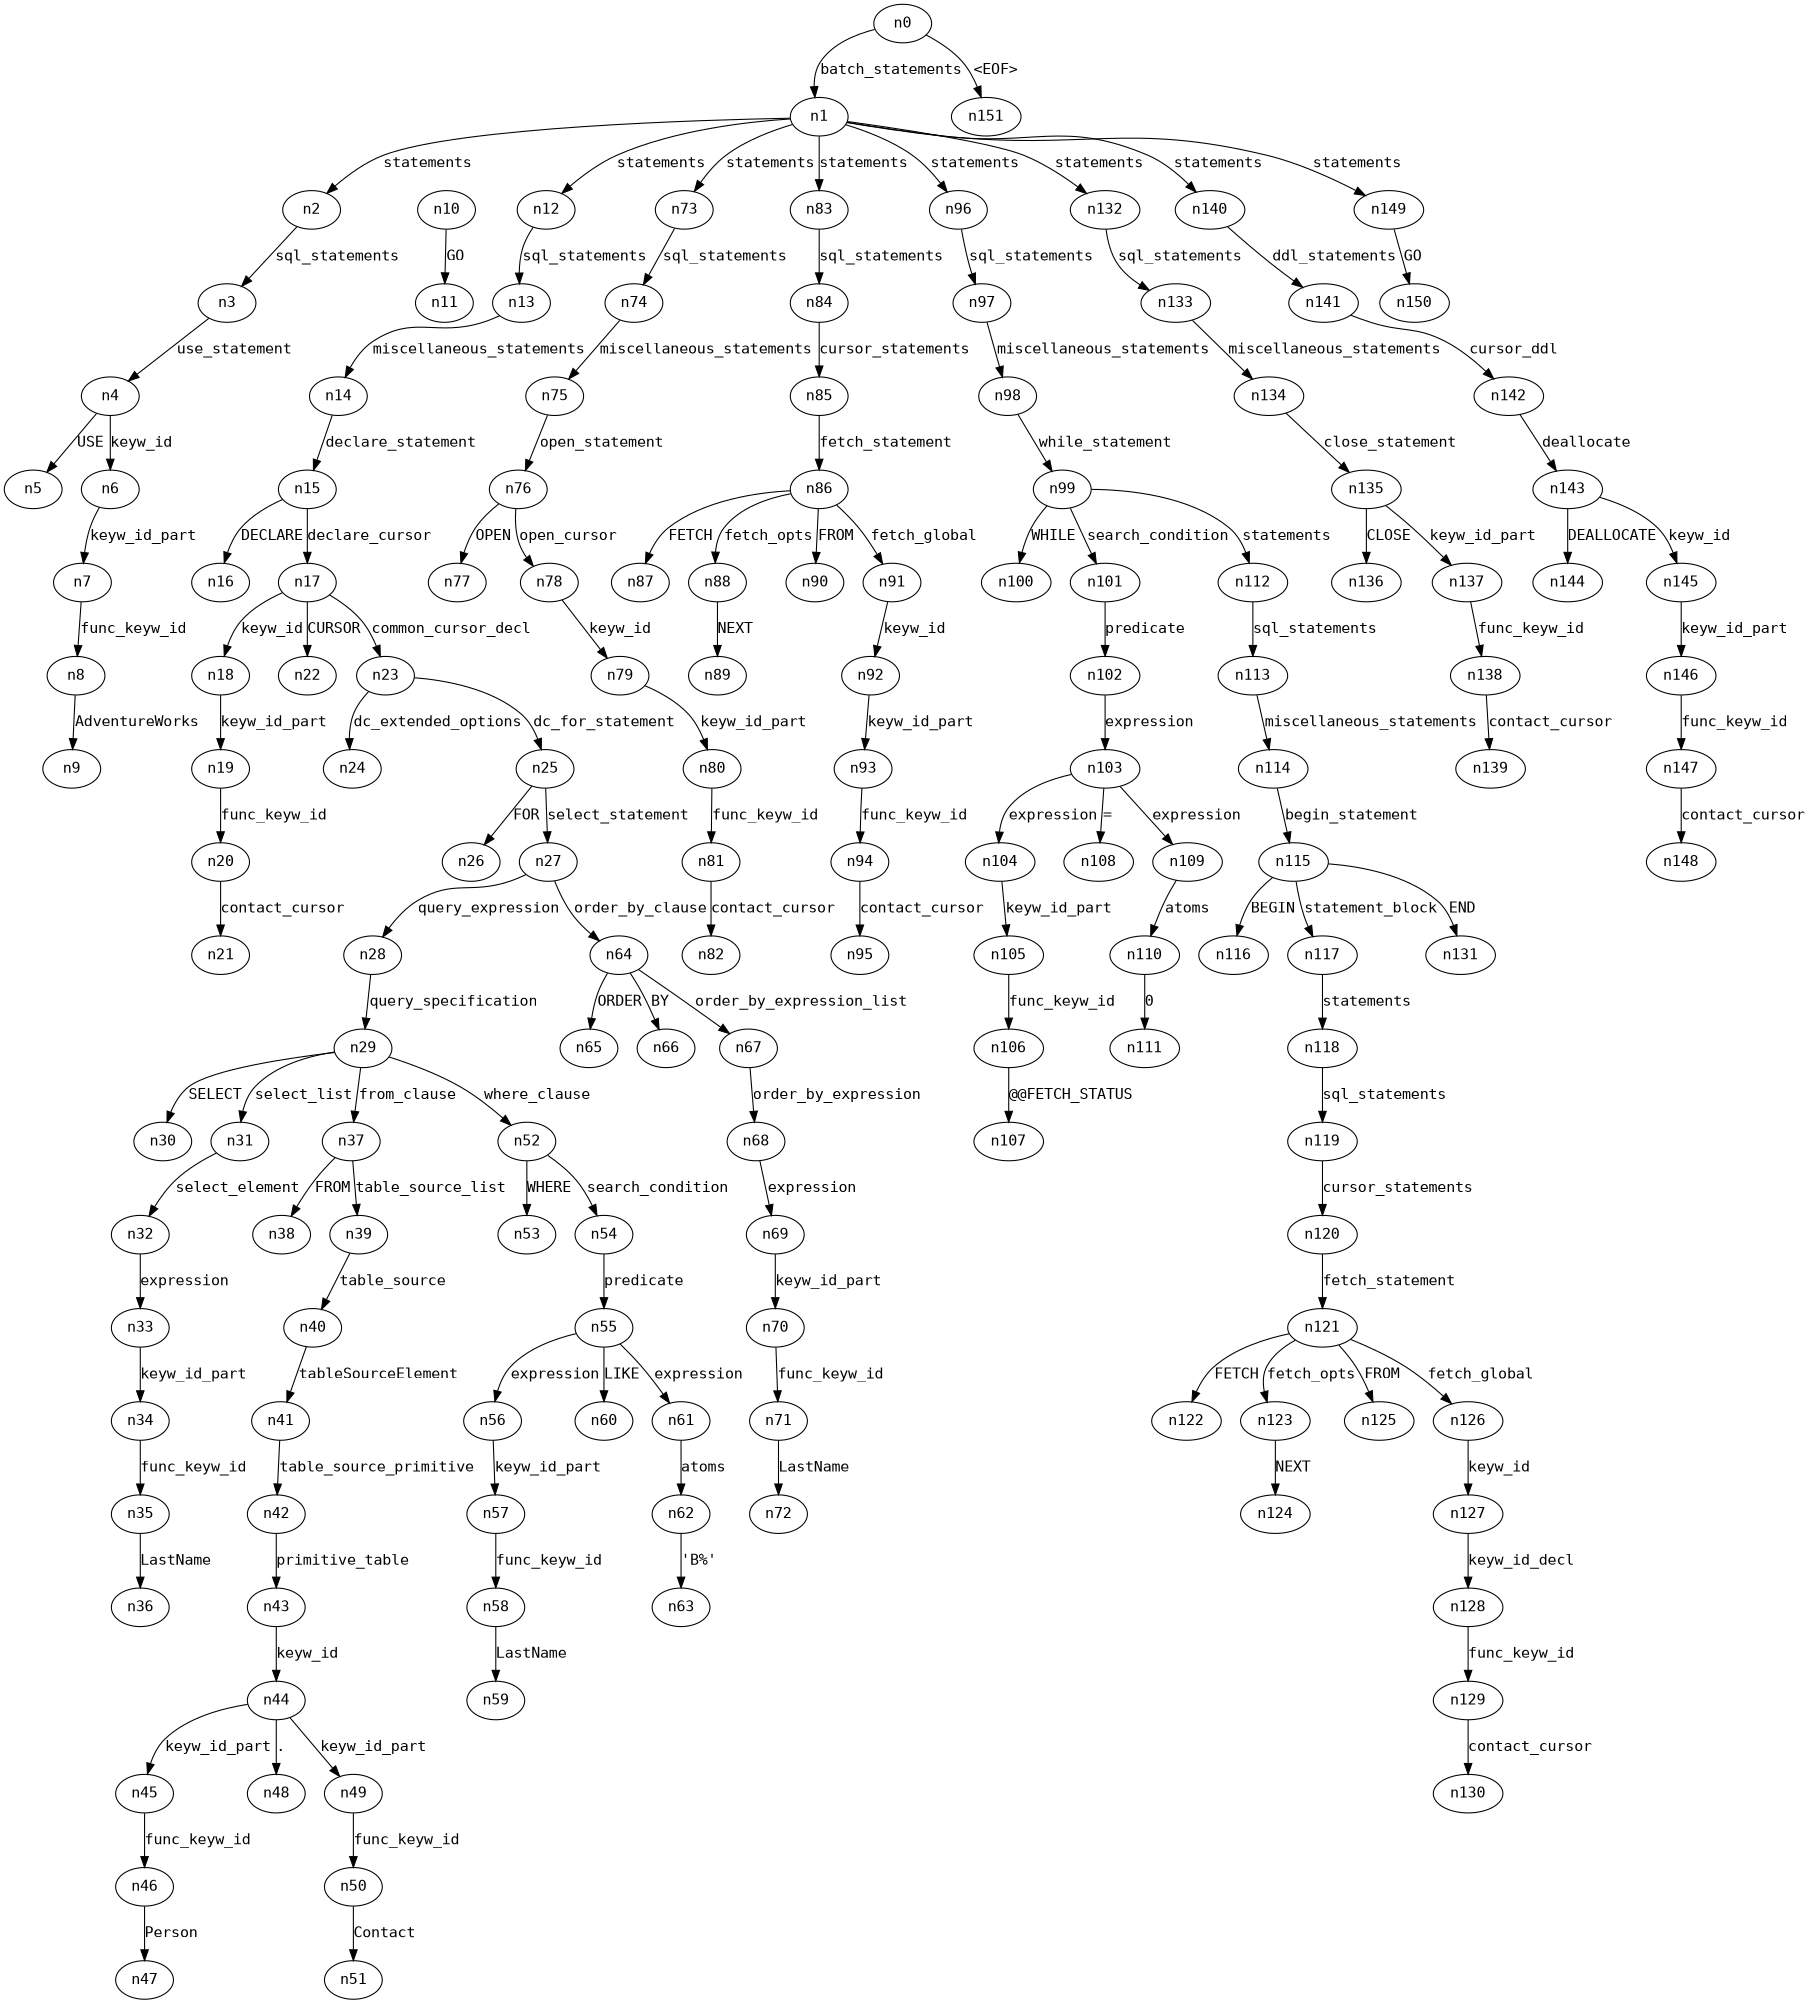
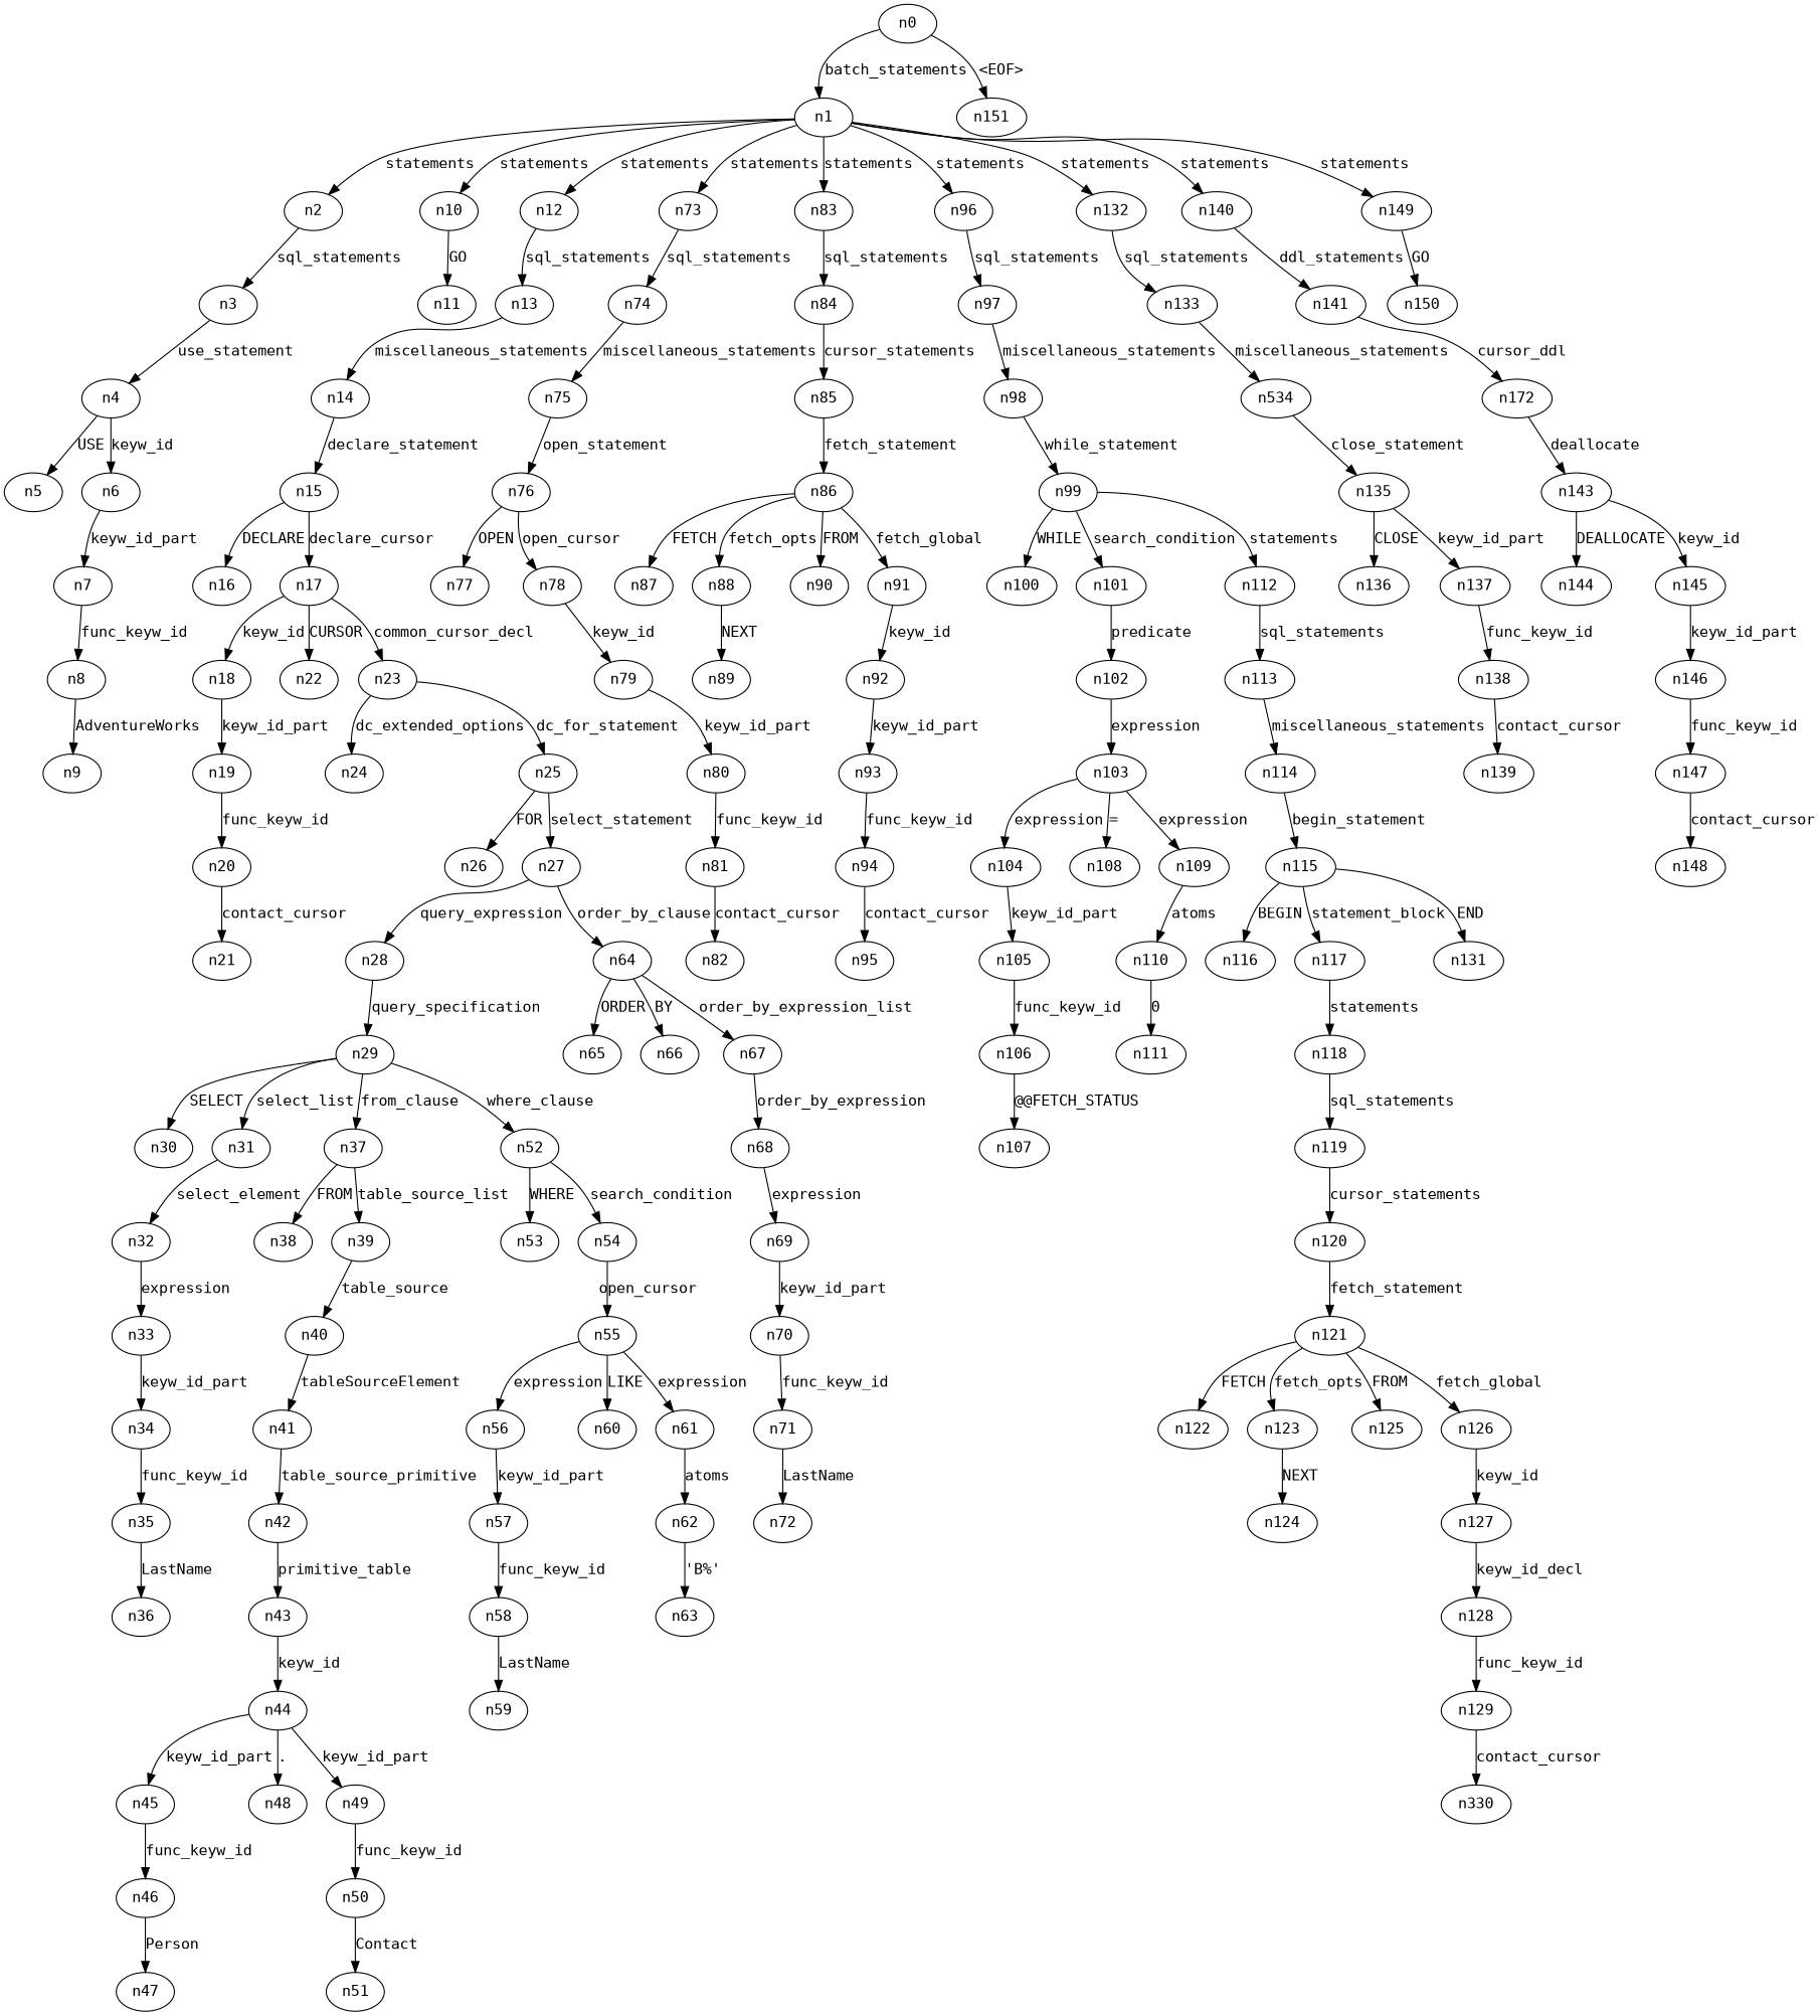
  digraph {
    fontname="DejaVu Sans Mono"
    node [fontname="DejaVu Sans Mono"]
    edge [fontname="DejaVu Sans Mono"]
    n0
    n1
    n151
    n2
    n10
    n12
    n73
    n83
    n96
    n132
    n140
    n149
    n3
    n11
    n13
    n74
    n84
    n97
    n133
    n141
    n150
    n4
    n5
    n6
    n7
    n8
    n9
    n14
    n15
    n16
    n17
    n18
    n22
    n23
    n19
    n24
    n25
    n20
    n21
    n26
    n27
    n28
    n64
    n29
    n65
    n66
    n67
    n30
    n31
    n37
    n52
    n32
    n38
    n39
    n53
    n54
    n33
    n34
    n35
    n36
    n40
    n41
    n42
    n43
    n44
    n45
    n48
    n49
    n46
    n50
    n47
    n51
    n55
    n56
    n60
    n61
    n57
    n62
    n58
    n59
    n63
    n68
    n69
    n70
    n71
    n72
    n75
    n76
    n77
    n78
    n79
    n80
    n81
    n82
    n85
    n86
    n87
    n88
    n90
    n91
    n89
    n92
    n93
    n94
    n95
    n98
    n99
    n100
    n101
    n112
    n102
    n113
    n103
    n104
    n108
    n109
    n105
    n110
    n106
    n107
    n111
    n114
    n115
    n116
    n117
    n131
    n118
    n119
    n120
    n121
    n122
    n123
    n125
    n126
    n124
    n127
    n128
    n129
-   n130
-   n134
+   n130 [label=n330]
+   n134 [label=n534]
    n135
    n136
    n137
    n138
    n139
-   n142
+   n142 [label=n172]
    n143
    n144
    n145
    n146
    n147
    n148
    n0 -> n1 [label=batch_statements]
    n0 -> n151 [label="<EOF>"]
    n1 -> n2 [label=statements]
+   n1 -> n10 [label=statements]
    n1 -> n12 [label=statements]
    n1 -> n73 [label=statements]
    n1 -> n83 [label=statements]
    n1 -> n96 [label=statements]
    n1 -> n132 [label=statements]
    n1 -> n140 [label=statements]
    n1 -> n149 [label=statements]
    n2 -> n3 [label=sql_statements]
    n10 -> n11 [label=GO]
    n12 -> n13 [label=sql_statements]
    n73 -> n74 [label=sql_statements]
    n83 -> n84 [label=sql_statements]
    n96 -> n97 [label=sql_statements]
    n132 -> n133 [label=sql_statements]
    n140 -> n141 [label=ddl_statements]
    n149 -> n150 [label=GO]
    n3 -> n4 [label=use_statement]
    n13 -> n14 [label=miscellaneous_statements]
    n74 -> n75 [label=miscellaneous_statements]
    n84 -> n85 [label=cursor_statements]
    n97 -> n98 [label=miscellaneous_statements]
    n133 -> n134 [label=miscellaneous_statements]
    n141 -> n142 [label=cursor_ddl]
    n4 -> n5 [label=USE]
    n4 -> n6 [label=keyw_id]
    n6 -> n7 [label=keyw_id_part]
    n7 -> n8 [label=func_keyw_id]
    n8 -> n9 [label=AdventureWorks]
    n14 -> n15 [label=declare_statement]
    n15 -> n16 [label=DECLARE]
    n15 -> n17 [label=declare_cursor]
    n17 -> n18 [label=keyw_id]
    n17 -> n22 [label=CURSOR]
    n17 -> n23 [label=common_cursor_decl]
    n18 -> n19 [label=keyw_id_part]
    n23 -> n24 [label=dc_extended_options]
    n23 -> n25 [label=dc_for_statement]
    n19 -> n20 [label=func_keyw_id]
    n25 -> n26 [label=FOR]
    n25 -> n27 [label=select_statement]
    n20 -> n21 [label=contact_cursor]
    n27 -> n28 [label=query_expression]
    n27 -> n64 [label=order_by_clause]
    n28 -> n29 [label=query_specification]
    n64 -> n65 [label=ORDER]
    n64 -> n66 [label=BY]
    n64 -> n67 [label=order_by_expression_list]
    n29 -> n30 [label=SELECT]
    n29 -> n31 [label=select_list]
    n29 -> n37 [label=from_clause]
    n29 -> n52 [label=where_clause]
    n67 -> n68 [label=order_by_expression]
    n31 -> n32 [label=select_element]
    n37 -> n38 [label=FROM]
    n37 -> n39 [label=table_source_list]
    n52 -> n53 [label=WHERE]
    n52 -> n54 [label=search_condition]
    n32 -> n33 [label=expression]
    n39 -> n40 [label=table_source]
-   n54 -> n55 [label=predicate]
+   n54 -> n55 [label=open_cursor]
    n33 -> n34 [label=keyw_id_part]
    n34 -> n35 [label=func_keyw_id]
    n35 -> n36 [label=LastName]
    n40 -> n41 [label=tableSourceElement]
    n41 -> n42 [label=table_source_primitive]
    n42 -> n43 [label=primitive_table]
    n43 -> n44 [label=keyw_id]
    n44 -> n45 [label=keyw_id_part]
    n44 -> n48 [label="."]
    n44 -> n49 [label=keyw_id_part]
    n45 -> n46 [label=func_keyw_id]
    n49 -> n50 [label=func_keyw_id]
    n46 -> n47 [label=Person]
    n50 -> n51 [label=Contact]
    n55 -> n56 [label=expression]
    n55 -> n60 [label=LIKE]
    n55 -> n61 [label=expression]
    n56 -> n57 [label=keyw_id_part]
    n61 -> n62 [label=atoms]
    n57 -> n58 [label=func_keyw_id]
    n62 -> n63 [label="'B%'"]
    n58 -> n59 [label=LastName]
    n68 -> n69 [label=expression]
    n69 -> n70 [label=keyw_id_part]
    n70 -> n71 [label=func_keyw_id]
    n71 -> n72 [label=LastName]
    n75 -> n76 [label=open_statement]
    n76 -> n77 [label=OPEN]
    n76 -> n78 [label=open_cursor]
    n78 -> n79 [label=keyw_id]
    n79 -> n80 [label=keyw_id_part]
    n80 -> n81 [label=func_keyw_id]
    n81 -> n82 [label=contact_cursor]
    n85 -> n86 [label=fetch_statement]
    n86 -> n87 [label=FETCH]
    n86 -> n88 [label=fetch_opts]
    n86 -> n90 [label=FROM]
    n86 -> n91 [label=fetch_global]
    n88 -> n89 [label=NEXT]
    n91 -> n92 [label=keyw_id]
    n92 -> n93 [label=keyw_id_part]
    n93 -> n94 [label=func_keyw_id]
    n94 -> n95 [label=contact_cursor]
    n98 -> n99 [label=while_statement]
    n99 -> n100 [label=WHILE]
    n99 -> n101 [label=search_condition]
    n99 -> n112 [label=statements]
    n101 -> n102 [label=predicate]
    n112 -> n113 [label=sql_statements]
    n102 -> n103 [label=expression]
    n113 -> n114 [label=miscellaneous_statements]
    n103 -> n104 [label=expression]
    n103 -> n108 [label="="]
    n103 -> n109 [label=expression]
    n104 -> n105 [label=keyw_id_part]
    n109 -> n110 [label=atoms]
    n105 -> n106 [label=func_keyw_id]
    n110 -> n111 [label=0]
    n106 -> n107 [label="@@FETCH_STATUS"]
    n114 -> n115 [label=begin_statement]
    n115 -> n116 [label=BEGIN]
    n115 -> n117 [label=statement_block]
    n115 -> n131 [label=END]
    n117 -> n118 [label=statements]
    n118 -> n119 [label=sql_statements]
    n119 -> n120 [label=cursor_statements]
    n120 -> n121 [label=fetch_statement]
    n121 -> n122 [label=FETCH]
    n121 -> n123 [label=fetch_opts]
    n121 -> n125 [label=FROM]
    n121 -> n126 [label=fetch_global]
    n123 -> n124 [label=NEXT]
    n126 -> n127 [label=keyw_id]
    n127 -> n128 [label=keyw_id_decl]
    n128 -> n129 [label=func_keyw_id]
    n129 -> n130 [label=contact_cursor]
    n134 -> n135 [label=close_statement]
    n135 -> n136 [label=CLOSE]
    n135 -> n137 [label=keyw_id_part]
    n137 -> n138 [label=func_keyw_id]
    n138 -> n139 [label=contact_cursor]
    n142 -> n143 [label=deallocate]
    n143 -> n144 [label=DEALLOCATE]
    n143 -> n145 [label=keyw_id]
    n145 -> n146 [label=keyw_id_part]
    n146 -> n147 [label=func_keyw_id]
    n147 -> n148 [label=contact_cursor]
  }
